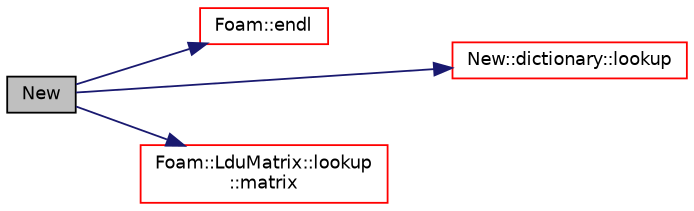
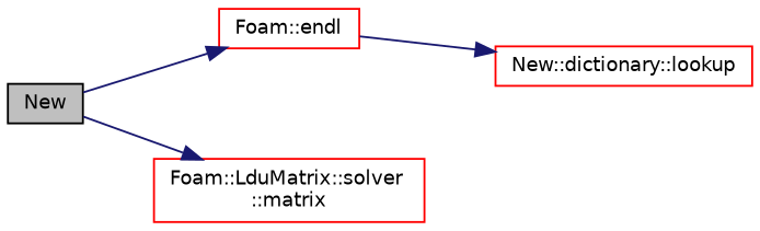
  digraph {
    rankdir=LR
    node [color=red fontname=Helvetica fontsize=10 shape=record]
    edge [color=midnightblue fontname=Helvetica fontsize=10 labelfontname=Helvetica labelfontsize=10 style=solid]
    n1 [color=black fillcolor=grey75 fontcolor=black height=0.2 label=New style=filled width=0.4]
    n2 [height=0.2 label="Foam::endl" width=0.4]
    n3 [height=0.2 label="New::dictionary::lookup" width=0.4]
-   n4 [height=0.2 label="Foam::LduMatrix::lookup\l::matrix" width=0.4]
+   n4 [height=0.2 label="Foam::LduMatrix::solver\l::matrix" width=0.4]
    n1 -> n2
-   n1 -> n3
+   n2 -> n3
    n1 -> n4
  }
